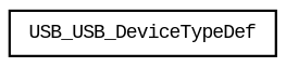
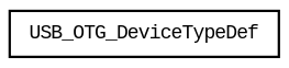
  digraph {
    rankdir=LR
    fontname="Liberation Mono"
-   n1 [color=black fillcolor=white fontname="Liberation Mono" fontsize=8 height=0.2 label=USB_USB_DeviceTypeDef shape=record style=filled width=0.4]
+   n1 [color=black fillcolor=white fontname="Liberation Mono" fontsize=8 height=0.2 label=USB_OTG_DeviceTypeDef shape=record style=filled width=0.4]
  }
